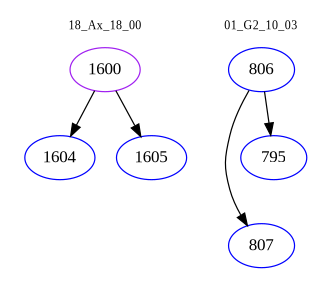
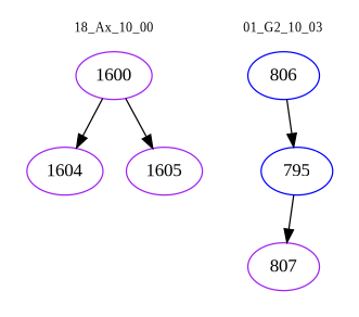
  digraph {
    fontname="Liberation Serif"
    node [color=purple fontname="Liberation Serif"]
    edge [color=black fontname="Liberation Serif"]
    n1 [label=1600]
-   n2 [color=blue label=1604]
-   n3 [color=blue label=1605]
+   n2 [label=1604]
+   n3 [label=1605]
    n4 [color=blue label=806]
-   n5 [color=blue label=807]
+   n5 [label=807]
    n6 [color=blue label=795]
    subgraph cluster_1 {
      color=white
      fontsize=10
-     label="18_Ax_18_00"
+     label="18_Ax_10_00"
      n1
      n2
      n3
    }
    subgraph cluster_2 {
      color=white
      fontsize=10
      label="01_G2_10_03"
      n4
      n5
      n6
    }
    n1 -> n2
    n1 -> n3
-   n4 -> n5
+   n6 -> n5
    n4 -> n6
  }
